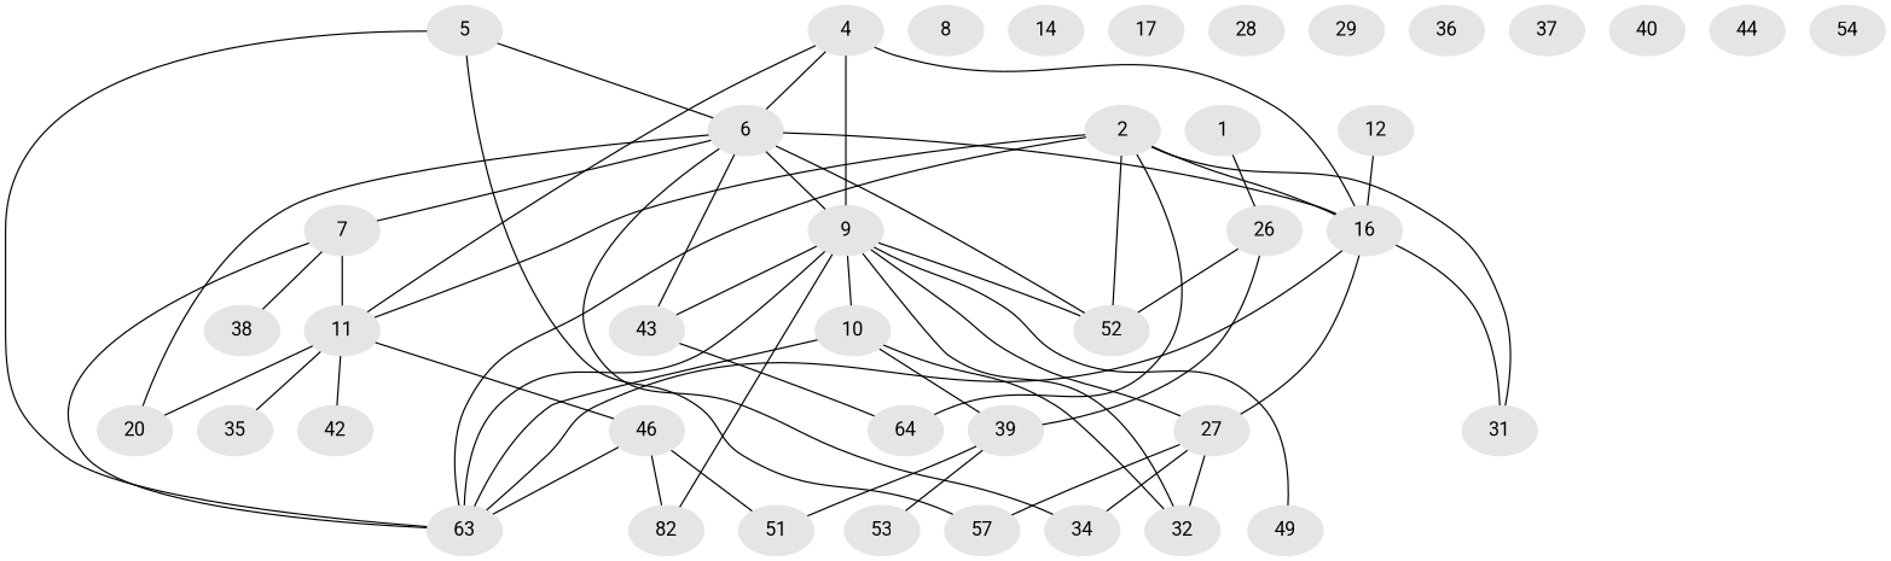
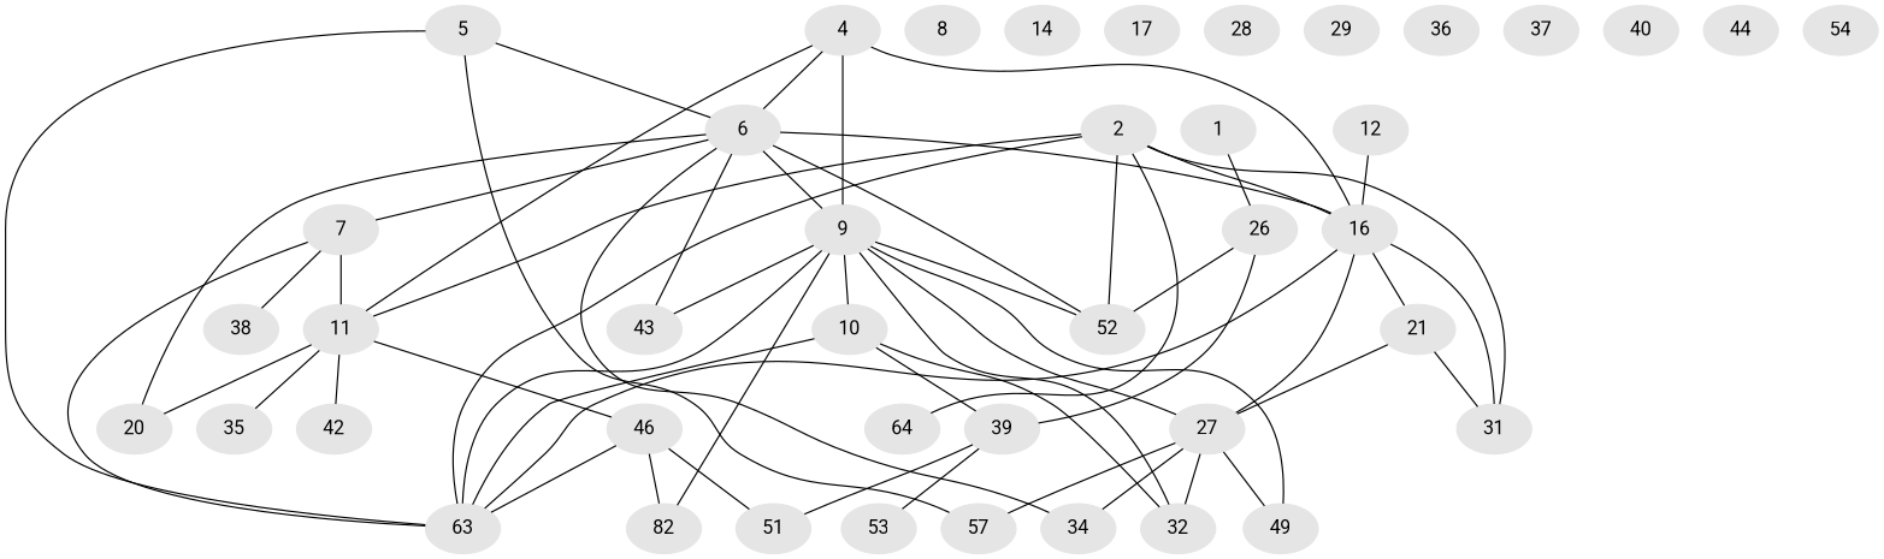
  graph {
    fontname=Roboto
    node [color=gray90 fontname=Roboto style=filled]
    edge [fontname=Roboto]
    26 [super="+41"]
    52 [super="+69"]
    39 [super="+45"]
    1
    2 [super="+3+65"]
    11 [super="+25+59"]
    16 [super="+68"]
    31 [super="+61"]
    63 [super="+67"]
    64
    20 [super="+22"]
    35 [super="+82"]
    42 [super="+55"]
    46 [super="+50"]
    27 [super="+71+70"]
+   21 [super="+30"]
    4 [super="+13"]
    6 [super="+33"]
    9 [super="+75+47+18+60"]
    7 [super="+19"]
    34 [super="+72"]
    43 [super="+73"]
    10 [super="+48+24+15"]
    49
    n25 [label=82]
    32
    5 [super="+56"]
    57
    38
    8
    51
    53
    12
    14
    17
    28
    29 [super="+66"]
    36
    37
    40
    44
    54
    26 -- 52
    26 -- 39
    39 -- 51
    39 -- 53
    1 -- 26
    2 -- 52
    2 -- 11
    2 -- 16
    2 -- 31
    2 -- 63
    2 -- 64
    11 -- 20
    11 -- 35
    11 -- 42
    11 -- 46
    16 -- 31
    16 -- 63
    16 -- 27
+   16 -- 21
    46 -- 63
    46 -- n25
    46 -- 51
    27 -- 34
+   27 -- 49
    27 -- 32
    27 -- 57
+   21 -- 31
+   21 -- 27
    4 -- 11
    4 -- 16
    4 -- 6
    4 -- 9 [weight=2]
    6 -- 52
    6 -- 16
    6 -- 20
    6 -- 9 [weight=2]
    6 -- 7
    6 -- 34
    6 -- 43
    9 -- 52
    9 -- 63
    9 -- 27
    9 -- 43
    9 -- 10 [weight=2]
    9 -- 49
    9 -- n25
    9 -- 32
    7 -- 11 [weight=2]
    7 -- 63
    7 -- 38
-   43 -- 64
    10 -- 39
    10 -- 63
    10 -- 32
    5 -- 63
    5 -- 6
    5 -- 57
    12 -- 16
  }
